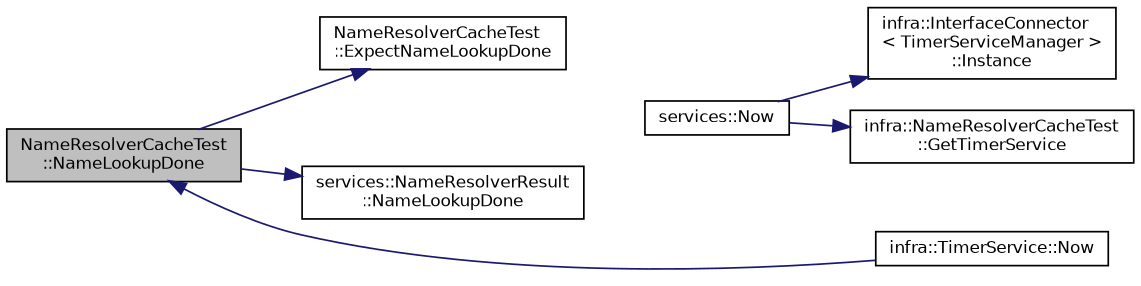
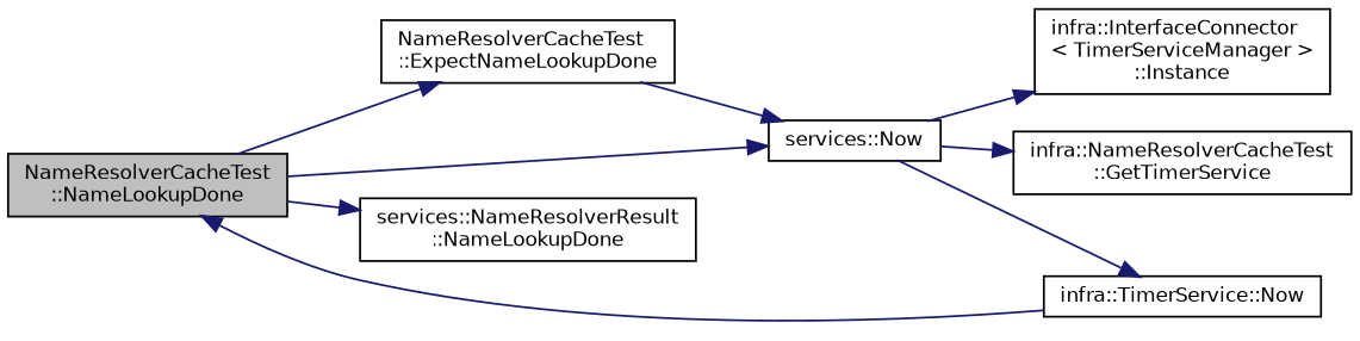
  digraph {
    rankdir=LR
    node [color=black fillcolor=white fontname=Helvetica fontsize=10 shape=record style=filled]
    edge [color=midnightblue fontname=Helvetica fontsize=10 labelfontname=Helvetica labelfontsize=10 style=solid]
    n1 [fillcolor=grey75 fontcolor=black height=0.2 label="NameResolverCacheTest\l::NameLookupDone" width=0.4]
    n2 [height=0.2 label="NameResolverCacheTest\l::ExpectNameLookupDone" width=0.4]
    n3 [height=0.2 label="services::Now" width=0.4]
    n4 [height=0.2 label="services::NameResolverResult\l::NameLookupDone" width=0.4]
    n5 [height=0.2 label="infra::InterfaceConnector\l\< TimerServiceManager \>\l::Instance" width=0.4]
    n6 [height=0.2 label="infra::NameResolverCacheTest\l::GetTimerService" width=0.4]
    n7 [height=0.2 label="infra::TimerService::Now" width=0.4]
    n1 -> n2
+   n1 -> n3
    n1 -> n4
+   n2 -> n3
    n3 -> n5
    n3 -> n6
+   n3 -> n7
    n7 -> n1
  }
